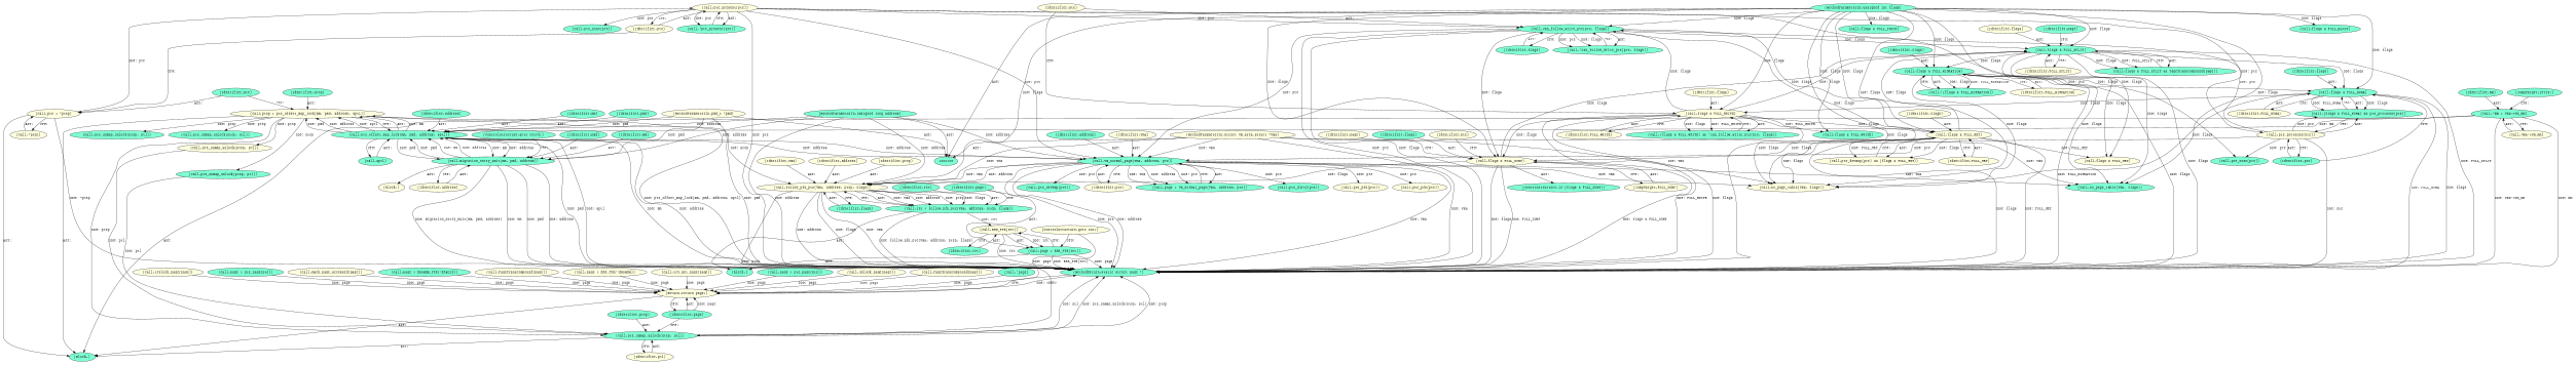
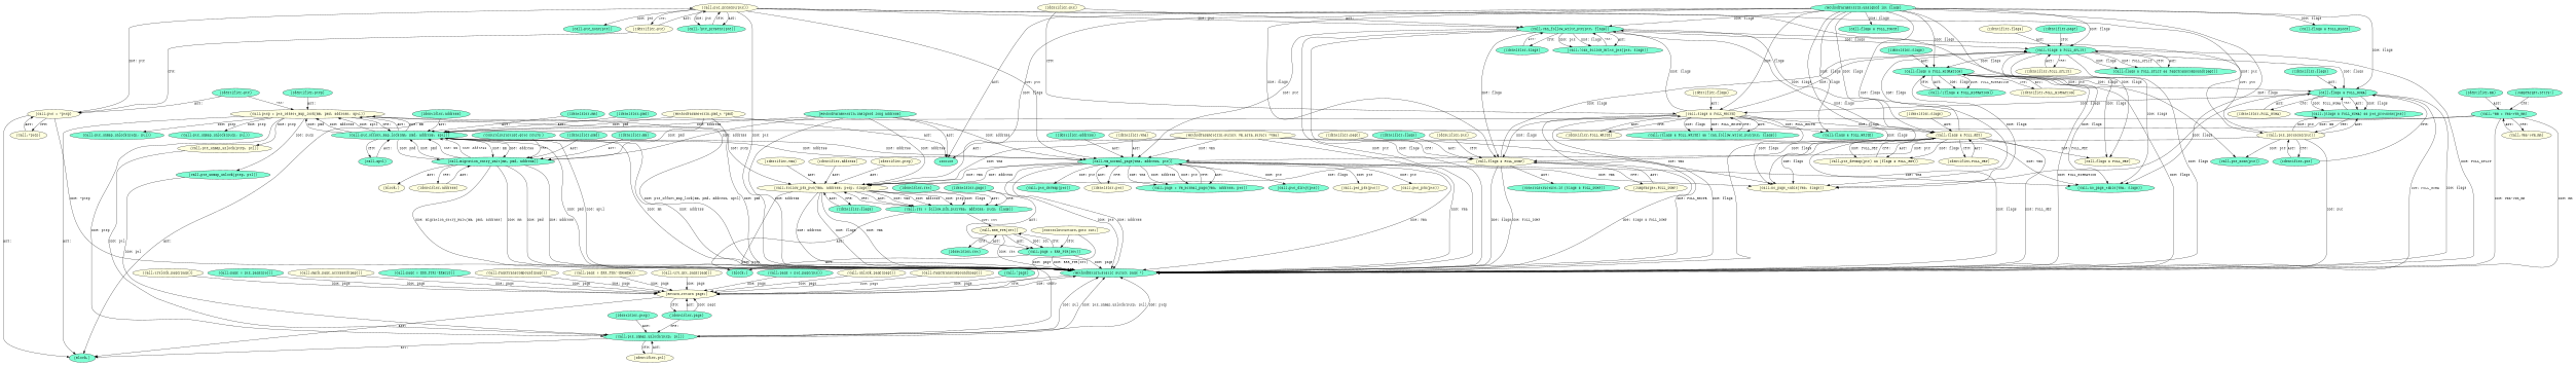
  digraph {
    fontname="Courier Prime"
    node [fillcolor=aquamarine fontname="Courier Prime" style=filled]
    edge [fontname="Courier Prime"]
    n1 [fillcolor=lightyellow label="(Call,follow_pfn_pte(vma, address, ptep, flags))"]
    n2 [label="(Call,ret = follow_pfn_pte(vma, address, ptep, flags))"]
    n3 [label="(Call,pte_unmap_unlock(ptep, ptl))"]
    n4 [label="(Identifier,flags)"]
    n5 [label="(MethodReturn,static struct page *)"]
    n6 [fillcolor=lightyellow label="(Call,ERR_PTR(ret))"]
    n7 [label="(Block,)"]
    n8 [label="(Block,)"]
    n9 [fillcolor=lightyellow label="(Identifier,ptl)"]
    n10 [fillcolor=lightyellow label="(Return,return page;)"]
    n11 [label="(Call,vm_normal_page(vma, address, pte))"]
    n12 [label="(Call,pte_offset_map_lock(mm, pmd, address, &ptl))"]
    n13 [fillcolor=lightyellow label="(Call,pte_pfn(pte))"]
    n14 [label="(Call,no_page_table(vma, flags))"]
    n15 [fillcolor=lightyellow label="(Identifier,pte)"]
    n16 [label="(Call,pte_devmap(pte))"]
    n17 [label="(Call,page = vm_normal_page(vma, address, pte))"]
    n18 [label="(Call,pte_dirty(pte))"]
    n19 [fillcolor=lightyellow label="(Call,no_page_table(vma, flags))"]
    n20 [fillcolor=lightyellow label="(Call,pte_pfn(pte))"]
    n21 [label="(Call,migration_entry_wait(mm, pmd, address))"]
    n22 [fillcolor=lightyellow label="(Call,ptep = pte_offset_map_lock(mm, pmd, address, &ptl))"]
    n23 [label="(Call,&ptl)"]
    n24 [fillcolor=lightyellow label="(MethodParameterIn,struct vm_area_struct *vma)"]
    1000108
    n26 [fillcolor=lightyellow label="(Block,)"]
    n27 [fillcolor=lightyellow label="(Identifier,address)"]
    n28 [fillcolor=lightyellow label="(Call,pte_unmap_unlock(ptep, ptl))"]
    n29 [label="(Call,pte_unmap_unlock(ptep, ptl))"]
    n30 [label="(Call,pte_unmap_unlock(ptep, ptl))"]
    n31 [label="(Call,pte_unmap_unlock(ptep, ptl))"]
    n32 [label="(Call,*mm = vma->vm_mm)"]
    n33 [fillcolor=lightyellow label="(Call,vma->vm_mm)"]
    n34 [fillcolor=lightyellow label="(MethodParameterIn,pmd_t *pmd)"]
    n35 [label="(MethodParameterIn,unsigned long address)"]
    n36 [fillcolor=lightyellow label="(Call,pte_protnone(pte))"]
    n37 [label="(Call,can_follow_write_pte(pte, flags))"]
    n38 [label="(Call,(flags & FOLL_NUMA) && pte_protnone(pte))"]
    n39 [label="(Call,pte_none(pte))"]
    n40 [label="(Identifier,pte)"]
    n41 [label="(Call,flags & FOLL_SPLIT)"]
    n42 [fillcolor=lightyellow label="(Call,flags & FOLL_GET)"]
    n43 [fillcolor=lightyellow label="(Call,flags & FOLL_DUMP)"]
    n44 [label="(Identifier,flags)"]
    n45 [label="(Call,!can_follow_write_pte(pte, flags))"]
    n46 [label="(Call,flags & FOLL_NUMA)"]
    n47 [fillcolor=lightyellow label="(Call,pte_present(pte))"]
    n48 [label="(Call,pte_none(pte))"]
    n49 [label="(Call,!pte_present(pte))"]
    n50 [fillcolor=lightyellow label="(Identifier,pte)"]
    n51 [fillcolor=lightyellow label="(Call,pte = *ptep)"]
    n52 [fillcolor=lightyellow label="(Call,*ptep)"]
    n53 [label="(Call,flags & FOLL_MIGRATION)"]
    n54 [fillcolor=lightyellow label="(Call,flags & FOLL_GET)"]
    n55 [fillcolor=lightyellow label="(Identifier,FOLL_SPLIT)"]
    n56 [label="(Call,flags & FOLL_SPLIT && PageTransCompound(page))"]
    n57 [fillcolor=lightyellow label="(Identifier,FOLL_GET)"]
    n58 [fillcolor=lightyellow label="(Call,pte_devmap(pte) && (flags & FOLL_GET))"]
    n59 [fillcolor=lightyellow label="(JumpTarget,FOLL_DUMP)"]
    n60 [label="(ControlStructure,if (flags & FOLL_DUMP))"]
    n61 [fillcolor=lightyellow label="(Call,flags & FOLL_WRITE)"]
    n62 [label="(Call,(flags & FOLL_WRITE) && !can_follow_write_pte(pte, flags))"]
    n63 [label="(Call,flags & FOLL_WRITE)"]
    n64 [fillcolor=lightyellow label="(Identifier,FOLL_WRITE)"]
    n65 [fillcolor=lightyellow label="(Identifier,FOLL_NUMA)"]
    n66 [label="(Call,!(flags & FOLL_MIGRATION))"]
    n67 [fillcolor=lightyellow label="(Identifier,FOLL_MIGRATION)"]
    n68 [label="(MethodParameterIn,unsigned int flags)"]
    n69 [label="(Call,flags & FOLL_MLOCK)"]
    n70 [label="(Call,flags & FOLL_TOUCH)"]
    n71 [label="(Call,page = ERR_PTR(ret))"]
    n72 [label="(Identifier,ret)"]
    n73 [label="(Identifier,page)"]
    n74 [fillcolor=lightyellow label="(Identifier,pte)"]
    n75 [label="(Call,page = pte_page(pte))"]
    n76 [fillcolor=lightyellow label="(Identifier,vma)"]
    n77 [fillcolor=lightyellow label="(Call,unlock_page(page))"]
    n78 [label="(Identifier,mm)"]
    n79 [fillcolor=lightyellow label="(Identifier,address)"]
    n80 [label="(Identifier,pmd)"]
    n81 [label="(Identifier,page)"]
    n82 [label="(Call,!page)"]
    n83 [label="(Identifier,pte)"]
    n84 [label="(Identifier,mm)"]
    n85 [fillcolor=lightyellow label="(Call,trylock_page(page))"]
    n86 [label="(Identifier,ptep)"]
    n87 [fillcolor=lightyellow label="(Identifier,ptep)"]
    n88 [fillcolor=lightyellow label="(Identifier,flags)"]
    n89 [label="(Call,page = pte_page(pte))"]
    n90 [label="(Identifier,page)"]
    n91 [fillcolor=lightyellow label="(Identifier,page)"]
    n92 [fillcolor=lightyellow label="(Call,mark_page_accessed(page))"]
-   n93 [label="(Call,page = ENOMEM_PTR(-EFAULT))"]
+   n93 [label="(Call,page = ERR_PTR(-EFAULT))"]
    n94 [label="(Identifier,flags)"]
    n95 [fillcolor=lightyellow label="(Call,PageTransCompound(page))"]
    n96 [fillcolor=lightyellow label="(Call,page = ERR_PTR(-ENOMEM))"]
    n97 [fillcolor=lightyellow label="(Identifier,flags)"]
    n98 [label="(Identifier,ret)"]
    n99 [fillcolor=lightyellow label="(Call,try_get_page(page))"]
    n100 [label="(Identifier,address)"]
    n101 [fillcolor=lightyellow label="(ControlStructure,goto out;)"]
    n102 [label="(Identifier,pmd)"]
    n103 [fillcolor=lightyellow label="(Identifier,pte)"]
    n104 [label="(Identifier,flags)"]
    n105 [label="(ControlStructure,goto retry;)"]
    n106 [fillcolor=lightyellow label="(Call,PageTransCompound(page))"]
    n107 [label="(Identifier,address)"]
    n108 [label="(Identifier,flags)"]
    n109 [label="(Identifier,mm)"]
    n110 [fillcolor=lightyellow label="(Identifier,vma)"]
    n111 [label="(JumpTarget,retry:)"]
    n112 [label="(Identifier,ptep)"]
    n113 [fillcolor=lightyellow label="(Identifier,flags)"]
    n1 -> n2 [label="AST: "]
    n1 -> n2 [label="DDG: vma"]
    n1 -> n2 [label="DDG: address"]
    n1 -> n2 [label="DDG: ptep"]
    n1 -> n2 [label="DDG: flags"]
    n1 -> n3 [label="DDG: ptep"]
    n1 -> n4 [label="CFG: "]
    n1 -> n5 [label="DDG: flags"]
    n1 -> n5 [label="DDG: vma"]
    n1 -> n5 [label="DDG: address"]
    n2 -> n1 [label="CFG: "]
-   n2 -> n5 [label="DDG: follow_pfn_pte(vma, address, ptep, flags)"]
    n2 -> n6 [label="DDG: ret"]
    n2 -> n7 [label="AST: "]
    n3 -> n5 [label="DDG: pte_unmap_unlock(ptep, ptl)"]
    n3 -> n5 [label="DDG: ptep"]
    n3 -> n5 [label="DDG: ptl"]
    n3 -> n8 [label="AST: "]
    n3 -> n9 [label="CFG: "]
    n4 -> n1 [label="AST: "]
    n5 -> n10 [label="CFG: "]
    n6 -> n5 [label="DDG: ret"]
    n6 -> n71 [label="AST: "]
    n6 -> n71 [label="DDG: ret"]
    n6 -> n72 [label="CFG: "]
    n9 -> n3 [label="AST: "]
    n10 -> n5 [label="DDG: <RET>"]
    n10 -> n8 [label="AST: "]
    n10 -> n73 [label="CFG: "]
    n11 -> n1 [label="DDG: vma"]
    n11 -> n1 [label="DDG: address"]
    n11 -> n5 [label="DDG: pte"]
    n11 -> n5 [label="DDG: address"]
    n11 -> n5 [label="DDG: vma"]
    n11 -> n12 [label="DDG: address"]
    n11 -> n13 [label="DDG: pte"]
    n11 -> n14 [label="DDG: vma"]
    n11 -> n15 [label="CFG: "]
    n11 -> n16 [label="DDG: pte"]
    n11 -> n17 [label="AST: "]
    n11 -> n17 [label="DDG: vma"]
    n11 -> n17 [label="DDG: address"]
    n11 -> n17 [label="DDG: pte"]
    n11 -> n18 [label="DDG: pte"]
    n11 -> n19 [label="DDG: vma"]
    n11 -> n20 [label="DDG: pte"]
    n12 -> n5 [label="DDG: &ptl"]
    n12 -> n5 [label="DDG: pmd"]
    n12 -> n5 [label="DDG: address"]
    n12 -> n5 [label="DDG: mm"]
    n12 -> n11 [label="DDG: address"]
    n12 -> n21 [label="DDG: mm"]
    n12 -> n21 [label="DDG: pmd"]
    n12 -> n21 [label="DDG: address"]
    n12 -> n22 [label="AST: "]
    n12 -> n22 [label="DDG: mm"]
    n12 -> n22 [label="DDG: pmd"]
    n12 -> n22 [label="DDG: address"]
    n12 -> n22 [label="DDG: &ptl"]
    n12 -> n23 [label="CFG: "]
    n15 -> n11 [label="AST: "]
    n17 -> n11 [label="CFG: "]
    n21 -> n5 [label="DDG: pmd"]
    n21 -> n5 [label="DDG: address"]
    n21 -> n5 [label="DDG: migration_entry_wait(mm, pmd, address)"]
    n21 -> n5 [label="DDG: mm"]
    n21 -> n12 [label="DDG: mm"]
    n21 -> n12 [label="DDG: pmd"]
    n21 -> n12 [label="DDG: address"]
    n21 -> n26 [label="AST: "]
    n21 -> n27 [label="CFG: "]
    n22 -> n1 [label="DDG: ptep"]
    n22 -> n3 [label="DDG: ptep"]
    n22 -> n5 [label="DDG: pte_offset_map_lock(mm, pmd, address, &ptl)"]
    n22 -> n8 [label="AST: "]
    n22 -> n12 [label="CFG: "]
    n22 -> n28 [label="DDG: ptep"]
    n22 -> n29 [label="DDG: ptep"]
    n22 -> n30 [label="DDG: ptep"]
    n22 -> n31 [label="DDG: ptep"]
    n23 -> n12 [label="AST: "]
    n24 -> n1 [label="DDG: vma"]
    n24 -> n5 [label="DDG: vma"]
    n24 -> n11 [label="DDG: vma"]
    n24 -> n14 [label="DDG: vma"]
    n24 -> n19 [label="DDG: vma"]
    n24 -> 1000108 [label="AST: "]
    n27 -> n21 [label="AST: "]
    n28 -> n3 [label="DDG: ptl"]
    n30 -> n3 [label="DDG: ptl"]
    n32 -> n5 [label="DDG: mm"]
    n32 -> n5 [label="DDG: vma->vm_mm"]
    n32 -> n8 [label="AST: "]
    n32 -> n12 [label="DDG: mm"]
    n32 -> n33 [label="CFG: "]
    n33 -> n32 [label="AST: "]
    n34 -> n5 [label="DDG: pmd"]
    n34 -> n12 [label="DDG: pmd"]
    n34 -> n21 [label="DDG: pmd"]
    n34 -> 1000108 [label="AST: "]
    n35 -> n1 [label="DDG: address"]
    n35 -> n5 [label="DDG: address"]
    n35 -> n11 [label="DDG: address"]
    n35 -> n12 [label="DDG: address"]
    n35 -> n21 [label="DDG: address"]
    n35 -> 1000108 [label="AST: "]
    n36 -> n5 [label="DDG: pte"]
    n36 -> n11 [label="DDG: pte"]
    n36 -> n37 [label="DDG: pte"]
    n36 -> n38 [label="AST: "]
    n36 -> n38 [label="DDG: pte"]
    n36 -> n39 [label="DDG: pte"]
    n36 -> n40 [label="CFG: "]
    n37 -> n5 [label="DDG: flags"]
    n37 -> n5 [label="DDG: pte"]
    n37 -> n11 [label="DDG: pte"]
    n37 -> n19 [label="DDG: flags"]
    n37 -> n41 [label="DDG: flags"]
    n37 -> n42 [label="DDG: flags"]
    n37 -> n43 [label="DDG: flags"]
    n37 -> n44 [label="CFG: "]
    n37 -> n45 [label="AST: "]
    n37 -> n45 [label="DDG: pte"]
    n37 -> n45 [label="DDG: flags"]
    n38 -> n36 [label="CFG: "]
    n38 -> n46 [label="CFG: "]
    n40 -> n36 [label="AST: "]
    n40 -> n46 [label="CFG: "]
    n41 -> n5 [label="DDG: flags"]
    n41 -> n5 [label="DDG: FOLL_SPLIT"]
    n41 -> n14 [label="DDG: flags"]
    n41 -> n46 [label="DDG: flags"]
    n41 -> n53 [label="DDG: flags"]
    n41 -> n54 [label="DDG: flags"]
    n41 -> n55 [label="CFG: "]
    n41 -> n56 [label="AST: "]
    n41 -> n56 [label="DDG: flags"]
    n41 -> n56 [label="DDG: FOLL_SPLIT"]
    n42 -> n5 [label="DDG: FOLL_GET"]
    n42 -> n5 [label="DDG: flags"]
    n42 -> n19 [label="DDG: flags"]
    n42 -> n41 [label="DDG: flags"]
    n42 -> n43 [label="DDG: flags"]
    n42 -> n54 [label="DDG: FOLL_GET"]
    n42 -> n57 [label="CFG: "]
    n42 -> n58 [label="AST: "]
    n42 -> n58 [label="DDG: flags"]
    n42 -> n58 [label="DDG: FOLL_GET"]
    n43 -> n1 [label="DDG: flags"]
    n43 -> n5 [label="DDG: flags & FOLL_DUMP"]
    n43 -> n5 [label="DDG: flags"]
    n43 -> n5 [label="DDG: FOLL_DUMP"]
    n43 -> n41 [label="DDG: flags"]
    n43 -> n59 [label="CFG: "]
    n43 -> n60 [label="AST: "]
    n44 -> n37 [label="AST: "]
    n45 -> n37 [label="CFG: "]
    n46 -> n5 [label="DDG: FOLL_NUMA"]
    n46 -> n5 [label="DDG: flags"]
    n46 -> n19 [label="DDG: flags"]
    n46 -> n38 [label="AST: "]
    n46 -> n38 [label="DDG: flags"]
    n46 -> n38 [label="DDG: FOLL_NUMA"]
    n46 -> n61 [label="DDG: flags"]
    n46 -> n65 [label="CFG: "]
    n47 -> n5 [label="DDG: pte"]
    n47 -> n11 [label="DDG: pte"]
    n47 -> n36 [label="DDG: pte"]
    n47 -> n37 [label="DDG: pte"]
    n47 -> n39 [label="DDG: pte"]
    n47 -> n48 [label="DDG: pte"]
    n47 -> n49 [label="AST: "]
    n47 -> n49 [label="DDG: pte"]
    n47 -> n50 [label="CFG: "]
    n49 -> n47 [label="CFG: "]
    n50 -> n47 [label="AST: "]
    n50 -> n51 [label="CFG: "]
    n51 -> n5 [label="DDG: *ptep"]
    n51 -> n8 [label="AST: "]
    n51 -> n47 [label="DDG: pte"]
    n51 -> n52 [label="CFG: "]
    n52 -> n51 [label="AST: "]
    n53 -> n5 [label="DDG: flags"]
    n53 -> n5 [label="DDG: FOLL_MIGRATION"]
    n53 -> n14 [label="DDG: flags"]
    n53 -> n19 [label="DDG: flags"]
    n53 -> n46 [label="DDG: flags"]
    n53 -> n66 [label="AST: "]
    n53 -> n66 [label="DDG: flags"]
    n53 -> n66 [label="DDG: FOLL_MIGRATION"]
    n53 -> n67 [label="CFG: "]
    n55 -> n41 [label="AST: "]
    n56 -> n41 [label="CFG: "]
    n57 -> n42 [label="AST: "]
    n58 -> n42 [label="CFG: "]
    n59 -> n43 [label="AST: "]
    n61 -> n5 [label="DDG: FOLL_WRITE"]
    n61 -> n5 [label="DDG: flags"]
    n61 -> n19 [label="DDG: flags"]
    n61 -> n37 [label="DDG: flags"]
    n61 -> n41 [label="DDG: flags"]
    n61 -> n42 [label="DDG: flags"]
    n61 -> n43 [label="DDG: flags"]
    n61 -> n62 [label="AST: "]
    n61 -> n62 [label="DDG: flags"]
    n61 -> n62 [label="DDG: FOLL_WRITE"]
    n61 -> n63 [label="DDG: FOLL_WRITE"]
    n61 -> n64 [label="CFG: "]
    n62 -> n61 [label="CFG: "]
    n64 -> n61 [label="AST: "]
    n65 -> n46 [label="AST: "]
    n66 -> n53 [label="CFG: "]
    n67 -> n53 [label="AST: "]
    n68 -> n1 [label="DDG: flags"]
    n68 -> n5 [label="DDG: flags"]
    n68 -> n14 [label="DDG: flags"]
    n68 -> n19 [label="DDG: flags"]
    n68 -> 1000108 [label="AST: "]
    n68 -> n37 [label="DDG: flags"]
    n68 -> n41 [label="DDG: flags"]
    n68 -> n42 [label="DDG: flags"]
    n68 -> n43 [label="DDG: flags"]
    n68 -> n46 [label="DDG: flags"]
    n68 -> n53 [label="DDG: flags"]
    n68 -> n54 [label="DDG: flags"]
    n68 -> n61 [label="DDG: flags"]
    n68 -> n63 [label="DDG: flags"]
    n68 -> n69 [label="DDG: flags"]
    n68 -> n70 [label="DDG: flags"]
    n71 -> n5 [label="DDG: page"]
    n71 -> n5 [label="DDG: ERR_PTR(ret)"]
    n71 -> n6 [label="CFG: "]
    n71 -> n7 [label="AST: "]
    n72 -> n6 [label="AST: "]
    n73 -> n3 [label="CFG: "]
    n73 -> n10 [label="AST: "]
    n73 -> n10 [label="DDG: page"]
    n74 -> n43 [label="CFG: "]
    n75 -> n10 [label="DDG: page"]
    n76 -> n1 [label="AST: "]
    n77 -> n10 [label="DDG: page"]
    n78 -> n32 [label="AST: "]
    n79 -> n1 [label="AST: "]
    n80 -> n21 [label="AST: "]
    n81 -> n2 [label="CFG: "]
    n81 -> n71 [label="AST: "]
    n82 -> n10 [label="DDG: page"]
    n83 -> n22 [label="CFG: "]
    n83 -> n51 [label="AST: "]
    n84 -> n21 [label="AST: "]
    n85 -> n10 [label="DDG: page"]
    n86 -> n22 [label="AST: "]
    n87 -> n1 [label="AST: "]
    n88 -> n61 [label="AST: "]
    n89 -> n10 [label="DDG: page"]
    n90 -> n41 [label="CFG: "]
    n91 -> n43 [label="CFG: "]
    n92 -> n10 [label="DDG: page"]
    n93 -> n10 [label="DDG: page"]
    n94 -> n53 [label="AST: "]
    n95 -> n10 [label="DDG: page"]
    n96 -> n10 [label="DDG: page"]
    n97 -> n41 [label="AST: "]
    n98 -> n2 [label="AST: "]
    n99 -> n10 [label="DDG: page"]
    n100 -> n11 [label="AST: "]
    n101 -> n10 [label="DDG: page"]
    n101 -> n71 [label="CFG: "]
    n102 -> n12 [label="AST: "]
    n103 -> n37 [label="AST: "]
    n103 -> n61 [label="CFG: "]
    n104 -> n43 [label="AST: "]
    n105 -> n21 [label="CFG: "]
    n106 -> n10 [label="DDG: page"]
    n107 -> n12 [label="AST: "]
    n108 -> n46 [label="AST: "]
    n109 -> n12 [label="AST: "]
    n110 -> n11 [label="AST: "]
    n111 -> n32 [label="CFG: "]
    n112 -> n3 [label="AST: "]
    n113 -> n42 [label="AST: "]
  }
